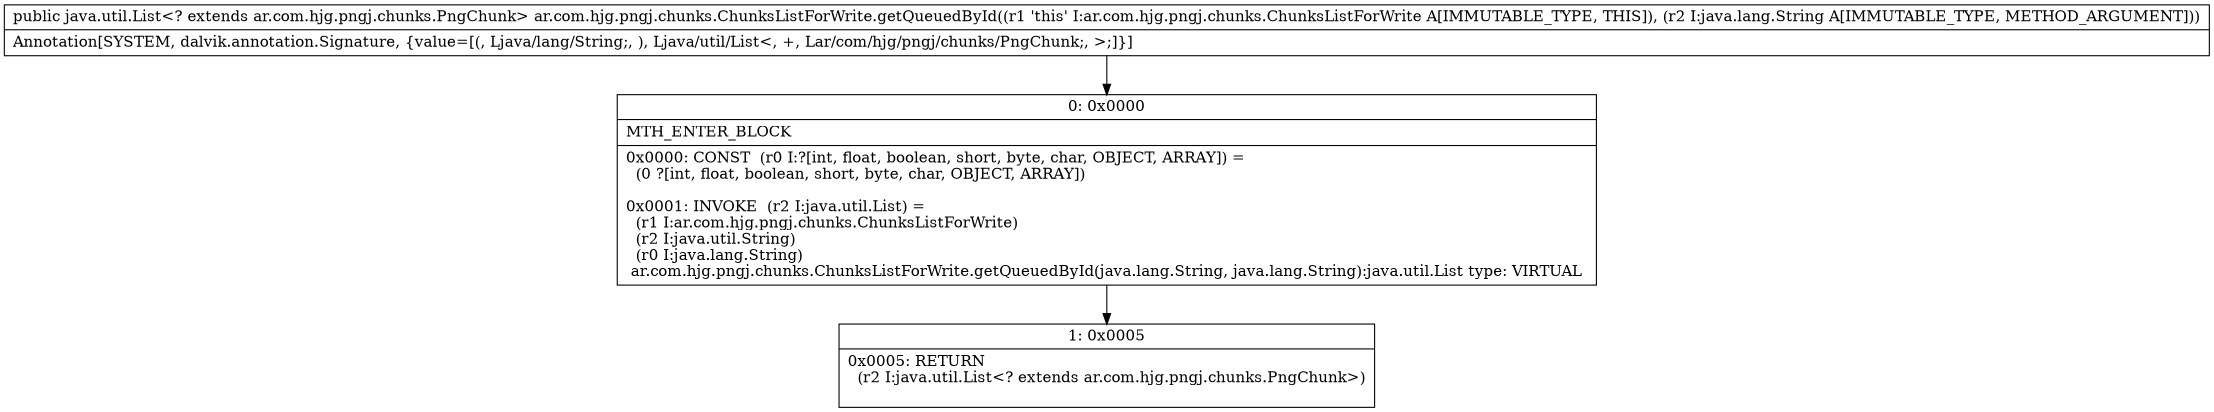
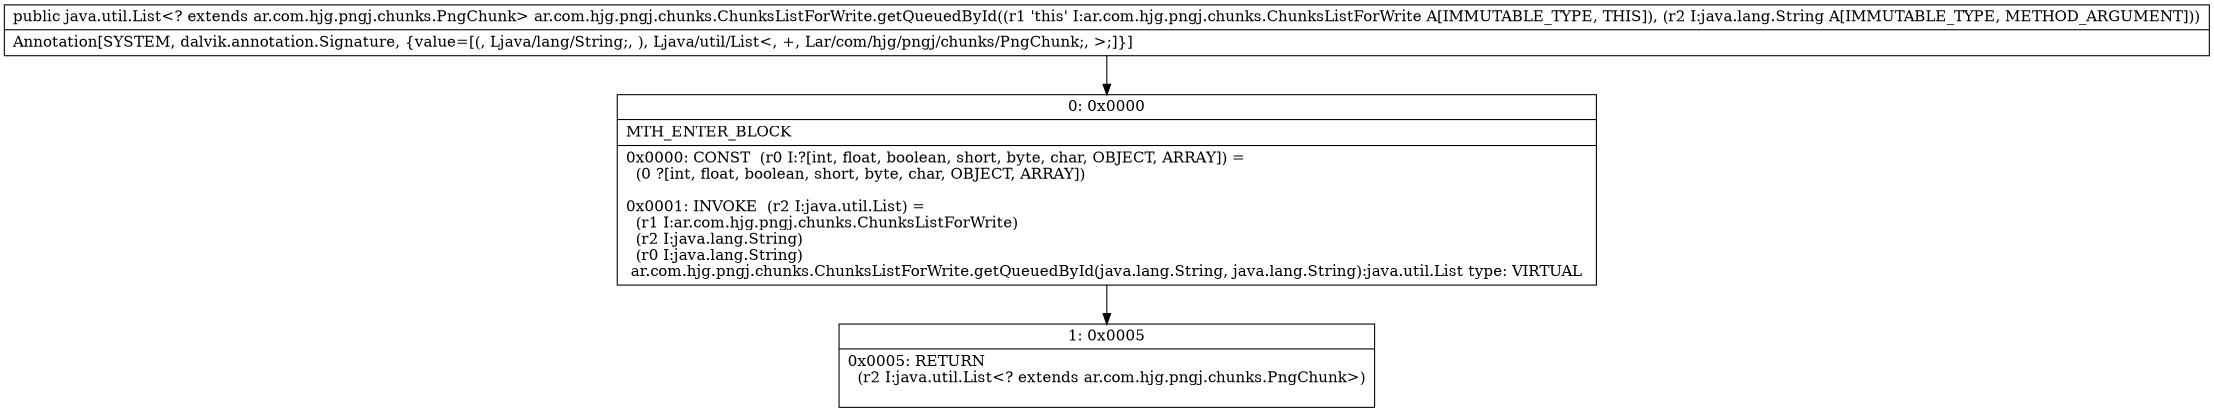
  digraph {
    node [shape=record]
-   n1 [label="{0\:\ 0x0000|MTH_ENTER_BLOCK\l|0x0000: CONST  (r0 I:?[int, float, boolean, short, byte, char, OBJECT, ARRAY]) = \l  (0 ?[int, float, boolean, short, byte, char, OBJECT, ARRAY])\l \l0x0001: INVOKE  (r2 I:java.util.List) = \l  (r1 I:ar.com.hjg.pngj.chunks.ChunksListForWrite)\l  (r2 I:java.util.String)\l  (r0 I:java.lang.String)\l ar.com.hjg.pngj.chunks.ChunksListForWrite.getQueuedById(java.lang.String, java.lang.String):java.util.List type: VIRTUAL \l}"]
+   n1 [label="{0\:\ 0x0000|MTH_ENTER_BLOCK\l|0x0000: CONST  (r0 I:?[int, float, boolean, short, byte, char, OBJECT, ARRAY]) = \l  (0 ?[int, float, boolean, short, byte, char, OBJECT, ARRAY])\l \l0x0001: INVOKE  (r2 I:java.util.List) = \l  (r1 I:ar.com.hjg.pngj.chunks.ChunksListForWrite)\l  (r2 I:java.lang.String)\l  (r0 I:java.lang.String)\l ar.com.hjg.pngj.chunks.ChunksListForWrite.getQueuedById(java.lang.String, java.lang.String):java.util.List type: VIRTUAL \l}"]
    n2 [label="{1\:\ 0x0005|0x0005: RETURN  \l  (r2 I:java.util.List\<? extends ar.com.hjg.pngj.chunks.PngChunk\>)\l \l}"]
    n3 [label="{public java.util.List\<? extends ar.com.hjg.pngj.chunks.PngChunk\> ar.com.hjg.pngj.chunks.ChunksListForWrite.getQueuedById((r1 'this' I:ar.com.hjg.pngj.chunks.ChunksListForWrite A[IMMUTABLE_TYPE, THIS]), (r2 I:java.lang.String A[IMMUTABLE_TYPE, METHOD_ARGUMENT]))  | Annotation[SYSTEM, dalvik.annotation.Signature, \{value=[(, Ljava\/lang\/String;, ), Ljava\/util\/List\<, +, Lar\/com\/hjg\/pngj\/chunks\/PngChunk;, \>;]\}]\l}"]
    n1 -> n2
    n3 -> n1
  }
